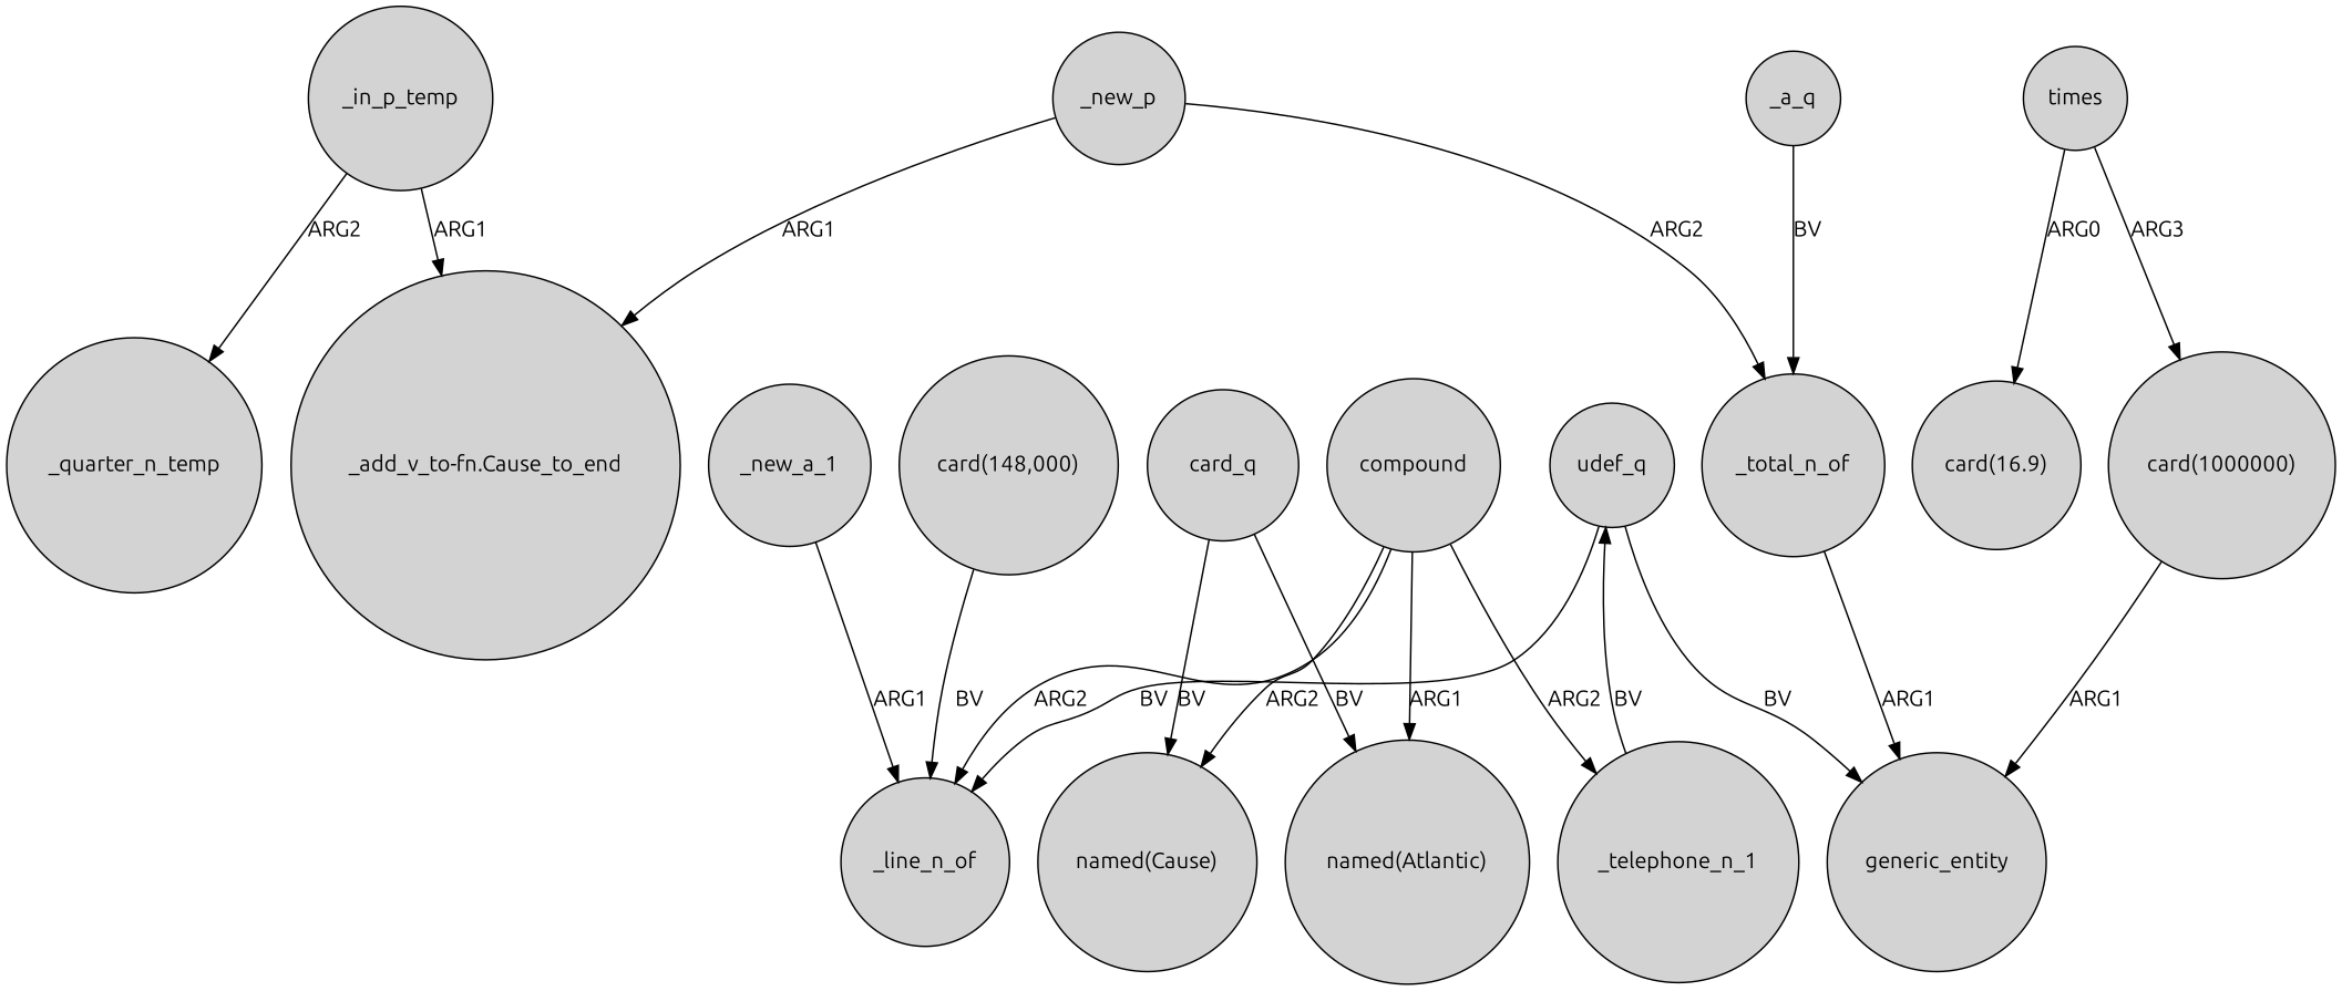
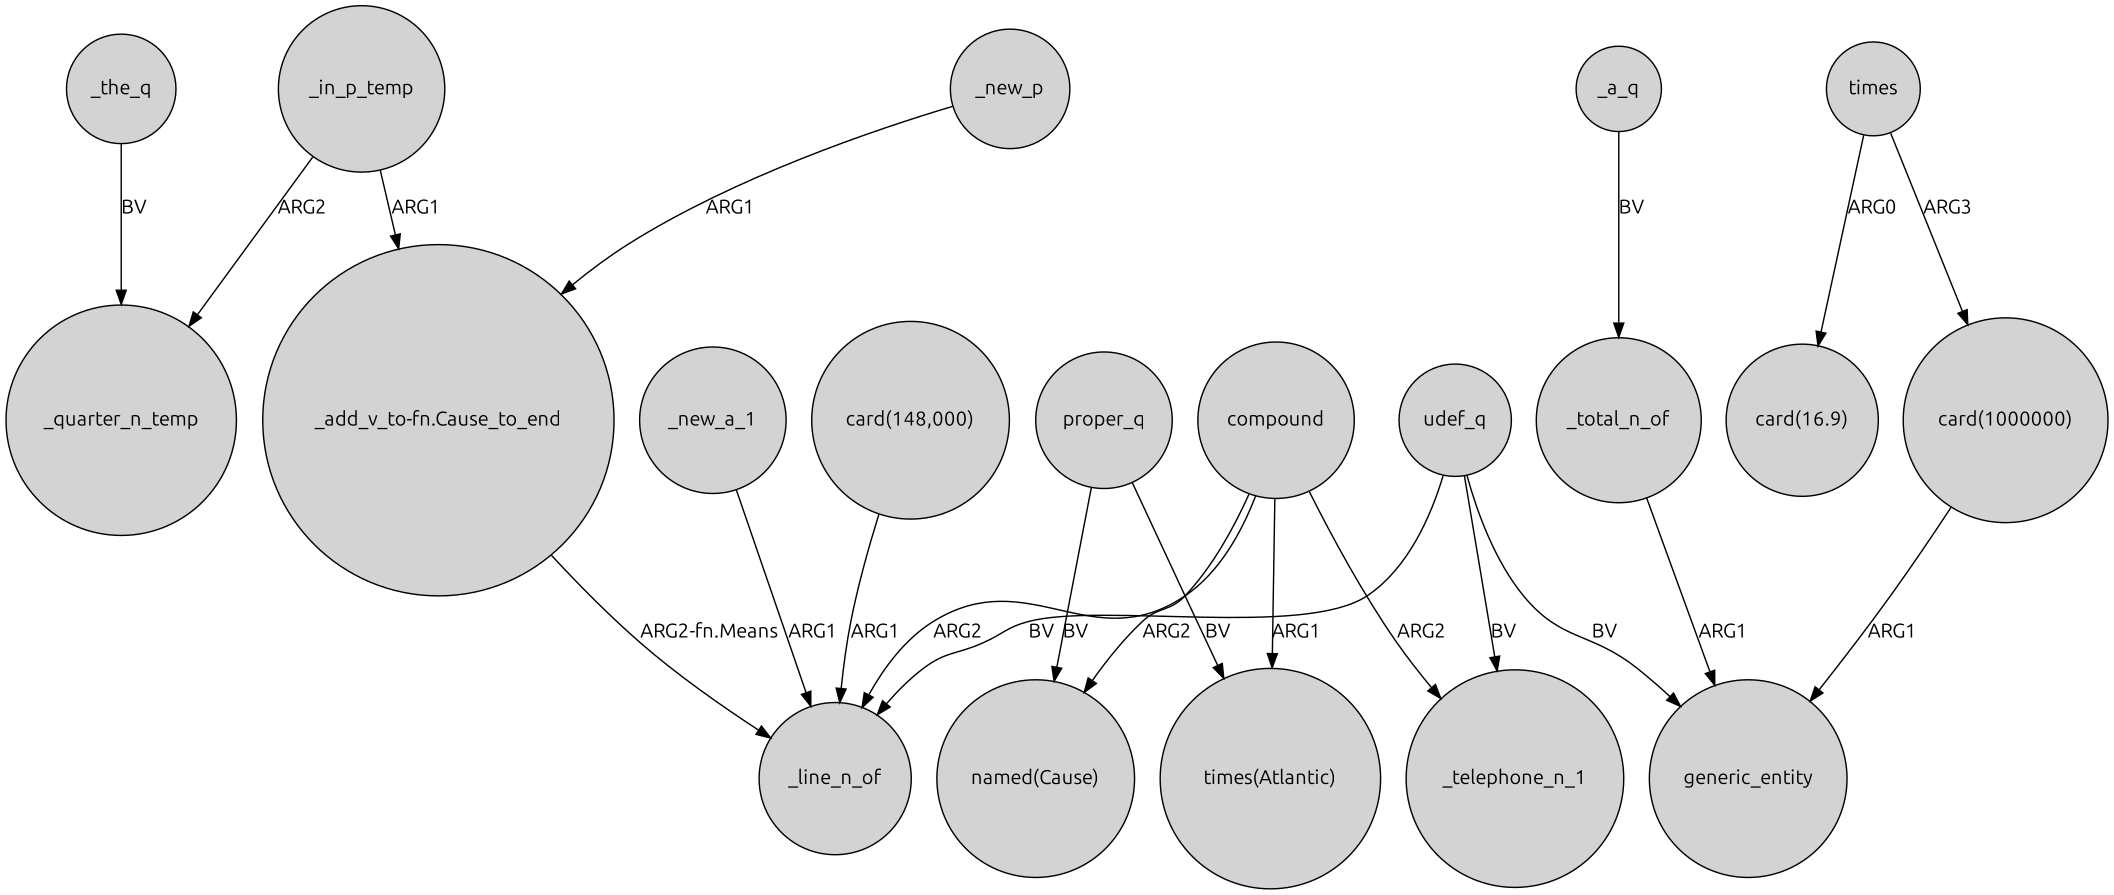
  digraph {
    fontname=Ubuntu
    node [fontname=Ubuntu shape=circle style=filled]
    edge [fontname=Ubuntu]
    _in_p_temp
    _quarter_n_temp
    "_add_v_to-fn.Cause_to_end"
    _line_n_of
    udef_q
    _telephone_n_1
    generic_entity
-   proper_q [label=card_q]
-   "named(Atlantic)"
+   proper_q
+   "named(Atlantic)" [label="times(Atlantic)"]
    n10 [label="named(Cause)"]
    times
    "card(16.9)"
    "card(1000000)"
+   _the_q
    _total_n_of
    compound
    _new_a_1
    n18 [label=_new_p]
    "card(148,000)"
    _a_q
    _in_p_temp -> _quarter_n_temp [label=ARG2]
    _in_p_temp -> "_add_v_to-fn.Cause_to_end" [label=ARG1]
+   "_add_v_to-fn.Cause_to_end" -> _line_n_of [label="ARG2-fn.Means"]
    udef_q -> _line_n_of [label=BV]
-   _telephone_n_1 -> udef_q [label=BV]
+   udef_q -> _telephone_n_1 [label=BV]
    udef_q -> generic_entity [label=BV]
    proper_q -> "named(Atlantic)" [label=BV]
    proper_q -> n10 [label=BV]
    times -> "card(16.9)" [label=ARG0]
    times -> "card(1000000)" [label=ARG3]
    "card(1000000)" -> generic_entity [label=ARG1]
+   _the_q -> _quarter_n_temp [label=BV]
    _total_n_of -> generic_entity [label=ARG1]
    compound -> _line_n_of [label=ARG2]
    compound -> _telephone_n_1 [label=ARG2]
    compound -> "named(Atlantic)" [label=ARG1]
    compound -> n10 [label=ARG2]
    _new_a_1 -> _line_n_of [label=ARG1]
    n18 -> "_add_v_to-fn.Cause_to_end" [label=ARG1]
-   n18 -> _total_n_of [label=ARG2]
-   "card(148,000)" -> _line_n_of [label=BV]
+   "card(148,000)" -> _line_n_of [label=ARG1]
    _a_q -> _total_n_of [label=BV]
  }
